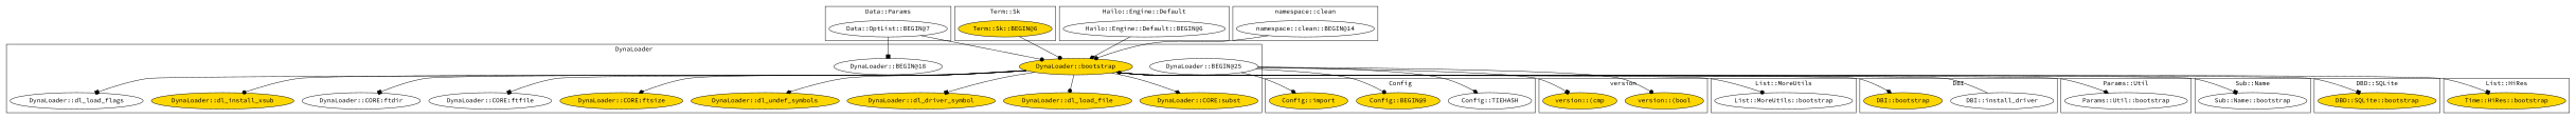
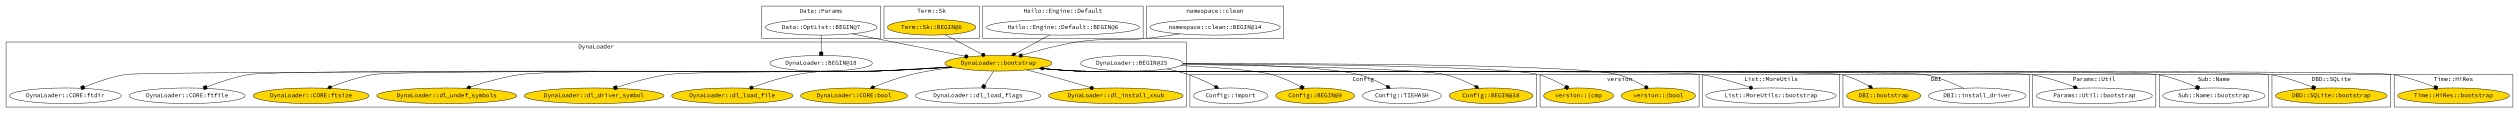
  digraph {
    fontname="Source Code Pro"
    node [fillcolor=gold fontname="Source Code Pro" style=filled]
    edge [arrowhead=diamond fontname="Source Code Pro"]
    "DynaLoader::CORE:ftfile" [fillcolor=white]
    "DynaLoader::CORE:ftsize"
    "DynaLoader::dl_undef_symbols"
    "DynaLoader::BEGIN@25" [fillcolor=white]
    n5 [label="DynaLoader::dl_driver_symbol"]
    "DynaLoader::dl_load_file"
-   "DynaLoader::CORE:subst"
+   "DynaLoader::CORE:subst" [label="DynaLoader::CORE:bool"]
    "DynaLoader::BEGIN@18" [fillcolor=white]
    "DynaLoader::dl_load_flags" [fillcolor=white]
    "DynaLoader::dl_install_xsub"
    "DynaLoader::CORE:ftdir" [fillcolor=white]
    "DynaLoader::bootstrap"
+   "Config::BEGIN@38"
    "Config::TIEHASH" [fillcolor=white]
    "Config::BEGIN@9"
-   "Config::import"
+   "Config::import" [fillcolor=white]
    "List::MoreUtils::bootstrap" [fillcolor=white]
    "DBI::install_driver" [fillcolor=white]
    "DBI::bootstrap"
    "Data::OptList::BEGIN@7" [fillcolor=white]
    "Params::Util::bootstrap" [fillcolor=white]
    "version::(bool"
    "version::(cmp"
    "Term::Sk::BEGIN@6"
    "Hailo::Engine::Default::BEGIN@6" [fillcolor=white]
    "Sub::Name::bootstrap" [fillcolor=white]
    "DBD::SQLite::bootstrap"
    "Time::HiRes::bootstrap"
    "namespace::clean::BEGIN@14" [fillcolor=white]
    subgraph cluster_1 {
      label=DynaLoader
      "DynaLoader::CORE:ftfile"
      "DynaLoader::CORE:ftsize"
      "DynaLoader::dl_undef_symbols"
      "DynaLoader::BEGIN@25"
      n5
      "DynaLoader::dl_load_file"
      "DynaLoader::CORE:subst"
      "DynaLoader::BEGIN@18"
      "DynaLoader::dl_load_flags"
      "DynaLoader::dl_install_xsub"
      "DynaLoader::CORE:ftdir"
      "DynaLoader::bootstrap"
    }
    subgraph cluster_2 {
      label=Config
+     "Config::BEGIN@38"
      "Config::TIEHASH"
      "Config::BEGIN@9"
      "Config::import"
    }
    subgraph cluster_3 {
      label="List::MoreUtils"
      "List::MoreUtils::bootstrap"
    }
    subgraph cluster_4 {
      label=DBI
      "DBI::install_driver"
      "DBI::bootstrap"
    }
    subgraph cluster_5 {
      label="Data::Params"
      "Data::OptList::BEGIN@7"
    }
    subgraph cluster_6 {
      label="Params::Util"
      "Params::Util::bootstrap"
    }
    subgraph cluster_7 {
      label=version
      "version::(bool"
      "version::(cmp"
    }
    subgraph cluster_8 {
      label="Term::Sk"
      "Term::Sk::BEGIN@6"
    }
    subgraph cluster_9 {
      label="Hailo::Engine::Default"
      "Hailo::Engine::Default::BEGIN@6"
    }
    subgraph cluster_10 {
      label="Sub::Name"
      "Sub::Name::bootstrap"
    }
    subgraph cluster_11 {
      label="DBD::SQLite"
      "DBD::SQLite::bootstrap"
    }
    subgraph cluster_12 {
-     label="List::HiRes"
+     label="Time::HiRes"
      "Time::HiRes::bootstrap"
    }
    subgraph cluster_13 {
      label="namespace::clean"
      "namespace::clean::BEGIN@14"
    }
+   "DynaLoader::BEGIN@25" -> "Config::BEGIN@38"
    "DynaLoader::BEGIN@25" -> "Config::TIEHASH"
-   "DynaLoader::BEGIN@25" -> "Config::BEGIN@9" [arrowhead=dot]
+   "DynaLoader::BEGIN@25" -> "Config::BEGIN@9" [arrowhead=box]
    "DynaLoader::BEGIN@25" -> "Config::import"
    "DynaLoader::BEGIN@25" -> "version::(bool" [arrowhead=dot]
    "DynaLoader::BEGIN@25" -> "version::(cmp" [arrowhead=box]
    "DynaLoader::bootstrap" -> "DynaLoader::CORE:ftfile" [arrowhead=box]
    "DynaLoader::bootstrap" -> "DynaLoader::CORE:ftsize"
    "DynaLoader::bootstrap" -> "DynaLoader::dl_undef_symbols"
    "DynaLoader::bootstrap" -> n5 [arrowhead=box]
    "DynaLoader::bootstrap" -> "DynaLoader::dl_load_file" [arrowhead=dot]
    "DynaLoader::bootstrap" -> "DynaLoader::CORE:subst"
    "DynaLoader::bootstrap" -> "DynaLoader::dl_load_flags" [arrowhead=box]
    "DynaLoader::bootstrap" -> "DynaLoader::dl_install_xsub" [arrowhead=dot]
    "DynaLoader::bootstrap" -> "DynaLoader::CORE:ftdir" [arrowhead=box]
    "DynaLoader::bootstrap" -> "List::MoreUtils::bootstrap" [arrowhead=dot]
    "DynaLoader::bootstrap" -> "DBI::bootstrap"
    "DynaLoader::bootstrap" -> "Params::Util::bootstrap"
    "DynaLoader::bootstrap" -> "Sub::Name::bootstrap" [arrowhead=box]
    "DynaLoader::bootstrap" -> "DBD::SQLite::bootstrap" [arrowhead=box]
    "DynaLoader::bootstrap" -> "Time::HiRes::bootstrap" [arrowhead=box]
    "DBI::install_driver" -> "DynaLoader::bootstrap"
    "Data::OptList::BEGIN@7" -> "DynaLoader::BEGIN@18" [arrowhead=box]
    "Data::OptList::BEGIN@7" -> "DynaLoader::bootstrap" [arrowhead=dot]
    "Term::Sk::BEGIN@6" -> "DynaLoader::bootstrap" [arrowhead=dot]
    "Hailo::Engine::Default::BEGIN@6" -> "DynaLoader::bootstrap"
    "namespace::clean::BEGIN@14" -> "DynaLoader::bootstrap" [arrowhead=dot]
  }
